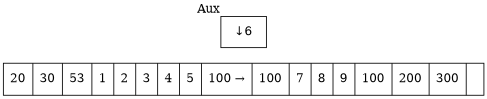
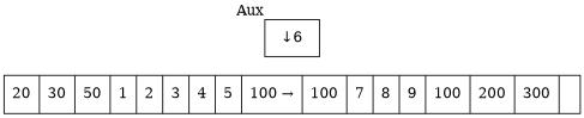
  digraph {
    rankdir=LR
    node [shape=record]
-   n1 [label="{ 20|30|53|1|2|3|4|5|100 → |100|7|8|9|100|200|300|}"]
+   n1 [label="{ 20|30|50|1|2|3|4|5|100 → |100|7|8|9|100|200|300|}"]
    n2 [label=" { ↓ 6}" xlabel=Aux]
  }
